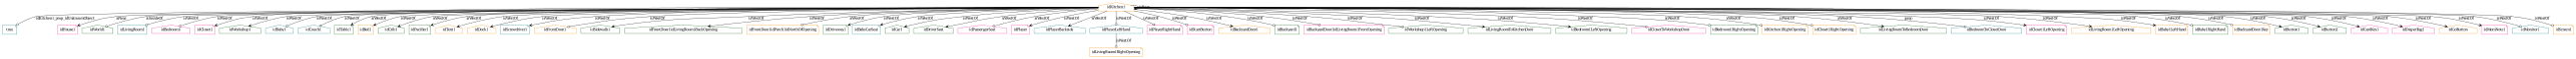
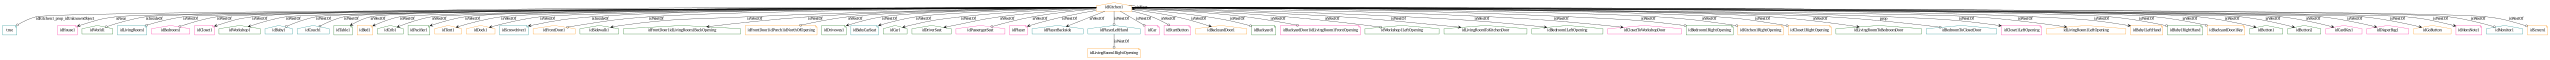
  digraph {
    fontname="PT Serif"
    node [color=darkgreen fontname="PT Serif" node_type=entity_node shape=house]
    edge [arrowhead=vee edge_type=relationship fontname="PT Serif"]
    idKitchen1 [color=darkorange]
    true [color=teal node_type=property_node shape=note]
    idHouse1 [color=deeppink shape=note]
    idWorld1
    idLivingRoom1 [color=teal shape=note]
    idBedroom1 [color=deeppink]
    idCloset1 [color=deeppink shape=note]
    idWorkshop1
    idBaby1 [color=teal]
    idCouch1 [color=teal]
    idTable1 [shape=note]
    idBed1 [color=darkorange shape=note]
    idCrib1
    idPacifier1 [shape=note]
    idTent1 [color=darkorange]
    idDock1 [color=darkorange]
    idScrewdriver1 [color=teal shape=note]
    idFrontDoor1 [color=darkorange]
    idSidewalk1
    idFrontDoor1idLivingRoom1BackOpening
    idFrontDoor1idPorch1idNorthOfOpening [color=darkorange shape=note]
    idDriveway1 [shape=note]
    idBabyCarSeat [color=teal shape=note]
    idCar1
    idDriverSeat
    idPassengerSeat [color=deeppink]
    idPlayer [color=deeppink shape=note]
    idPlayerBackside [color=teal]
    idPlayerLeftHand [color=teal]
-   idPlayerRightHand [color=deeppink shape=note]
+   idPlayerRightHand [color=deeppink shape=note label=idCar]
    idStartButton [color=deeppink shape=note]
    idBackyardDoor1 [color=darkorange]
    idBackyard1 [shape=note]
    idBackyardDoor1idLivingRoom1FrontOpening [color=deeppink shape=note]
    idWorkshop1LeftOpening
    idLivingRoomToKitchenDoor
    idBedroom1LeftOpening
    idClosetToWorkshopDoor [color=deeppink]
    idBedroom1RightOpening [shape=note]
    idKitchen1RightOpening [color=darkorange shape=note]
    idCloset1RightOpening [color=darkorange shape=note]
    idLivingRoomToBedroomDoor
    idBedroomToClosetDoor [color=teal]
    idCloset1LeftOpening [color=deeppink shape=note]
    idLivingRoom1LeftOpening [color=darkorange]
    idBaby1LeftHand [color=darkorange shape=note]
    idBaby1RightHand [shape=note]
    idBackyardDoor1Key [color=darkorange shape=note]
    idButton1
    idButton2
    idCardKey1 [color=deeppink]
    idDiaperBag1 [color=deeppink]
    idGoButton [color=darkorange]
    idMomNote1 [color=deeppink shape=note]
    idMonitor1 [color=teal]
    idScreen1 [color=darkorange shape=note]
    idLivingRoom1RightOpening [color=darkorange shape=note]
    idKitchen1 -> idKitchen1 [label=isNear]
    idKitchen1 -> true [arrowhead=odot edge_type=property label=idKitchen1_prop_idUnknownObject]
    idKitchen1 -> idHouse1 [label=isNear]
    idKitchen1 -> idWorld1 [arrowhead=odot label=isInsideOf]
    idKitchen1 -> idLivingRoom1 [arrowhead=odot label=isWestOf]
    idKitchen1 -> idBedroom1 [arrowhead=odot label=isWestOf]
    idKitchen1 -> idCloset1 [label=isWestOf]
    idKitchen1 -> idWorkshop1 [label=isWestOf]
    idKitchen1 -> idBaby1 [arrowhead=odot label=isWestOf]
    idKitchen1 -> idCouch1 [arrowhead=odot label=isWestOf]
    idKitchen1 -> idTable1 [label=isWestOf]
    idKitchen1 -> idBed1 [label=isWestOf]
    idKitchen1 -> idCrib1 [label=isWestOf]
    idKitchen1 -> idPacifier1 [label=isWestOf]
    idKitchen1 -> idTent1 [label=isWestOf]
    idKitchen1 -> idDock1 [label=isWestOf]
-   idKitchen1 -> idScrewdriver1 [label=isWestOf]
+   idKitchen1 -> idScrewdriver1 [label=isInsideOf]
    idKitchen1 -> idFrontDoor1 [arrowhead=odot label=isWestOf]
    idKitchen1 -> idSidewalk1 [label=isWestOf]
    idKitchen1 -> idFrontDoor1idLivingRoom1BackOpening [label=isWestOf]
    idKitchen1 -> idFrontDoor1idPorch1idNorthOfOpening [arrowhead=odot label=isWestOf]
    idKitchen1 -> idDriveway1 [label=isWestOf]
    idKitchen1 -> idBabyCarSeat [label=isWestOf]
    idKitchen1 -> idCar1 [label=isWestOf]
    idKitchen1 -> idDriverSeat [label=isWestOf]
    idKitchen1 -> idPassengerSeat [arrowhead=odot label=isWestOf]
    idKitchen1 -> idPlayer [label=isWestOf]
    idKitchen1 -> idPlayerBackside [label=isWestOf]
    idKitchen1 -> idPlayerLeftHand [arrowhead=odot label=isWestOf]
    idKitchen1 -> idPlayerRightHand [arrowhead=odot label=isWestOf]
    idKitchen1 -> idStartButton [arrowhead=odot label=isWestOf]
    idKitchen1 -> idBackyardDoor1 [label=isWestOf]
    idKitchen1 -> idBackyard1 [arrowhead=odot label=isWestOf]
    idKitchen1 -> idBackyardDoor1idLivingRoom1FrontOpening [arrowhead=odot label=isWestOf]
    idKitchen1 -> idWorkshop1LeftOpening [arrowhead=odot label=isWestOf]
    idKitchen1 -> idLivingRoomToKitchenDoor [label=isWestOf]
    idKitchen1 -> idBedroom1LeftOpening [label=isWestOf]
-   idKitchen1 -> idClosetToWorkshopDoor [arrowhead=odot label=isWestOf]
+   idKitchen1 -> idClosetToWorkshopDoor [label=isWestOf]
    idKitchen1 -> idBedroom1RightOpening [arrowhead=odot label=isWestOf]
    idKitchen1 -> idKitchen1RightOpening [arrowhead=odot label=isWestOf]
    idKitchen1 -> idCloset1RightOpening [arrowhead=odot label=isWestOf]
    idKitchen1 -> idLivingRoomToBedroomDoor [label=isWestOf]
    idKitchen1 -> idBedroomToClosetDoor [arrowhead=odot label=prop]
    idKitchen1 -> idCloset1LeftOpening [label=isWestOf]
    idKitchen1 -> idLivingRoom1LeftOpening [label=isWestOf]
    idKitchen1 -> idBaby1LeftHand [label=isWestOf]
    idKitchen1 -> idBaby1RightHand [arrowhead=odot label=isWestOf]
    idKitchen1 -> idBackyardDoor1Key [arrowhead=odot label=isWestOf]
    idKitchen1 -> idButton1 [label=isWestOf]
    idKitchen1 -> idButton2 [label=isWestOf]
    idKitchen1 -> idCardKey1 [label=isWestOf]
    idKitchen1 -> idDiaperBag1 [label=isWestOf]
    idKitchen1 -> idGoButton [label=isWestOf]
    idKitchen1 -> idMomNote1 [label=isWestOf]
    idKitchen1 -> idMonitor1 [arrowhead=odot label=isWestOf]
    idKitchen1 -> idScreen1 [arrowhead=odot label=isWestOf]
    idPlayerLeftHand -> idLivingRoom1RightOpening [arrowhead=odot label=isWestOf]
  }
